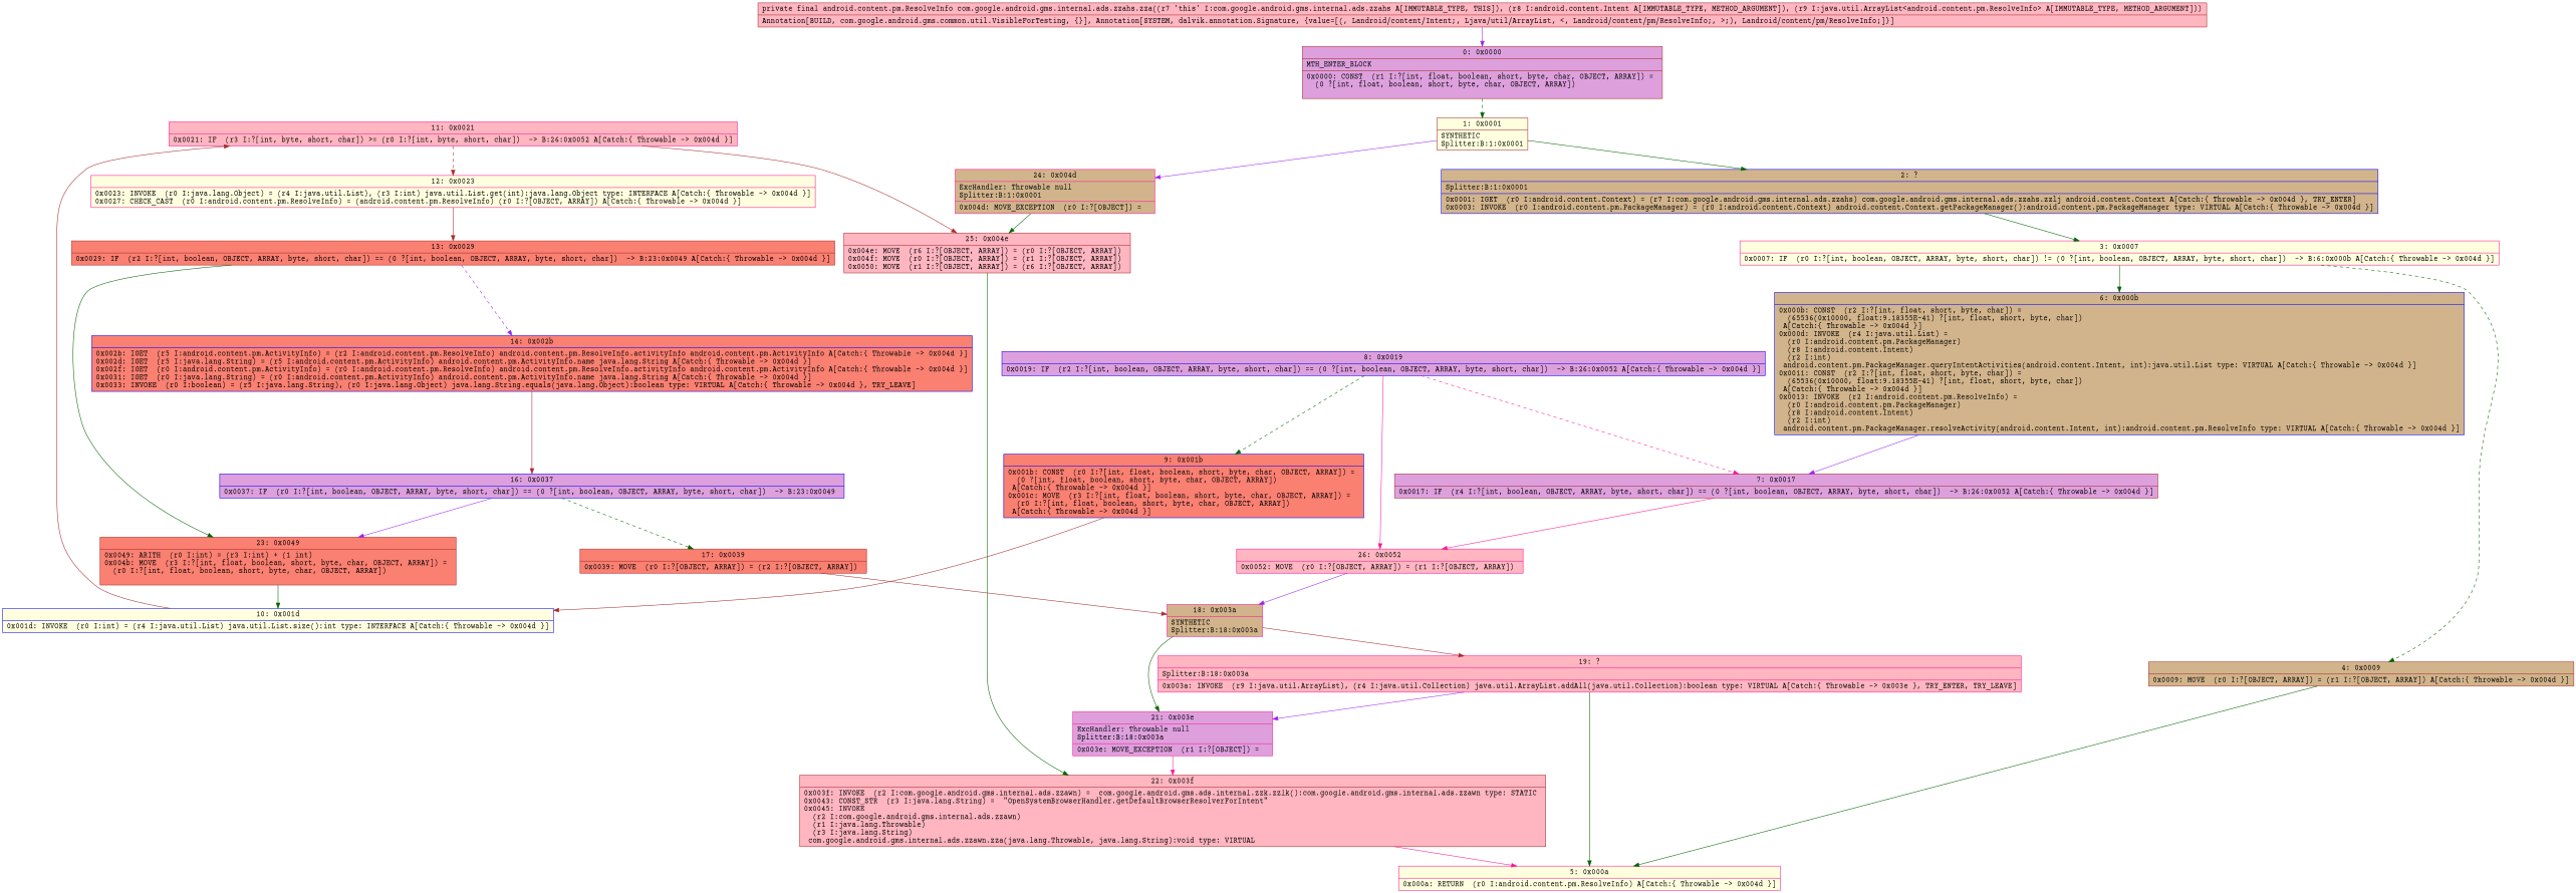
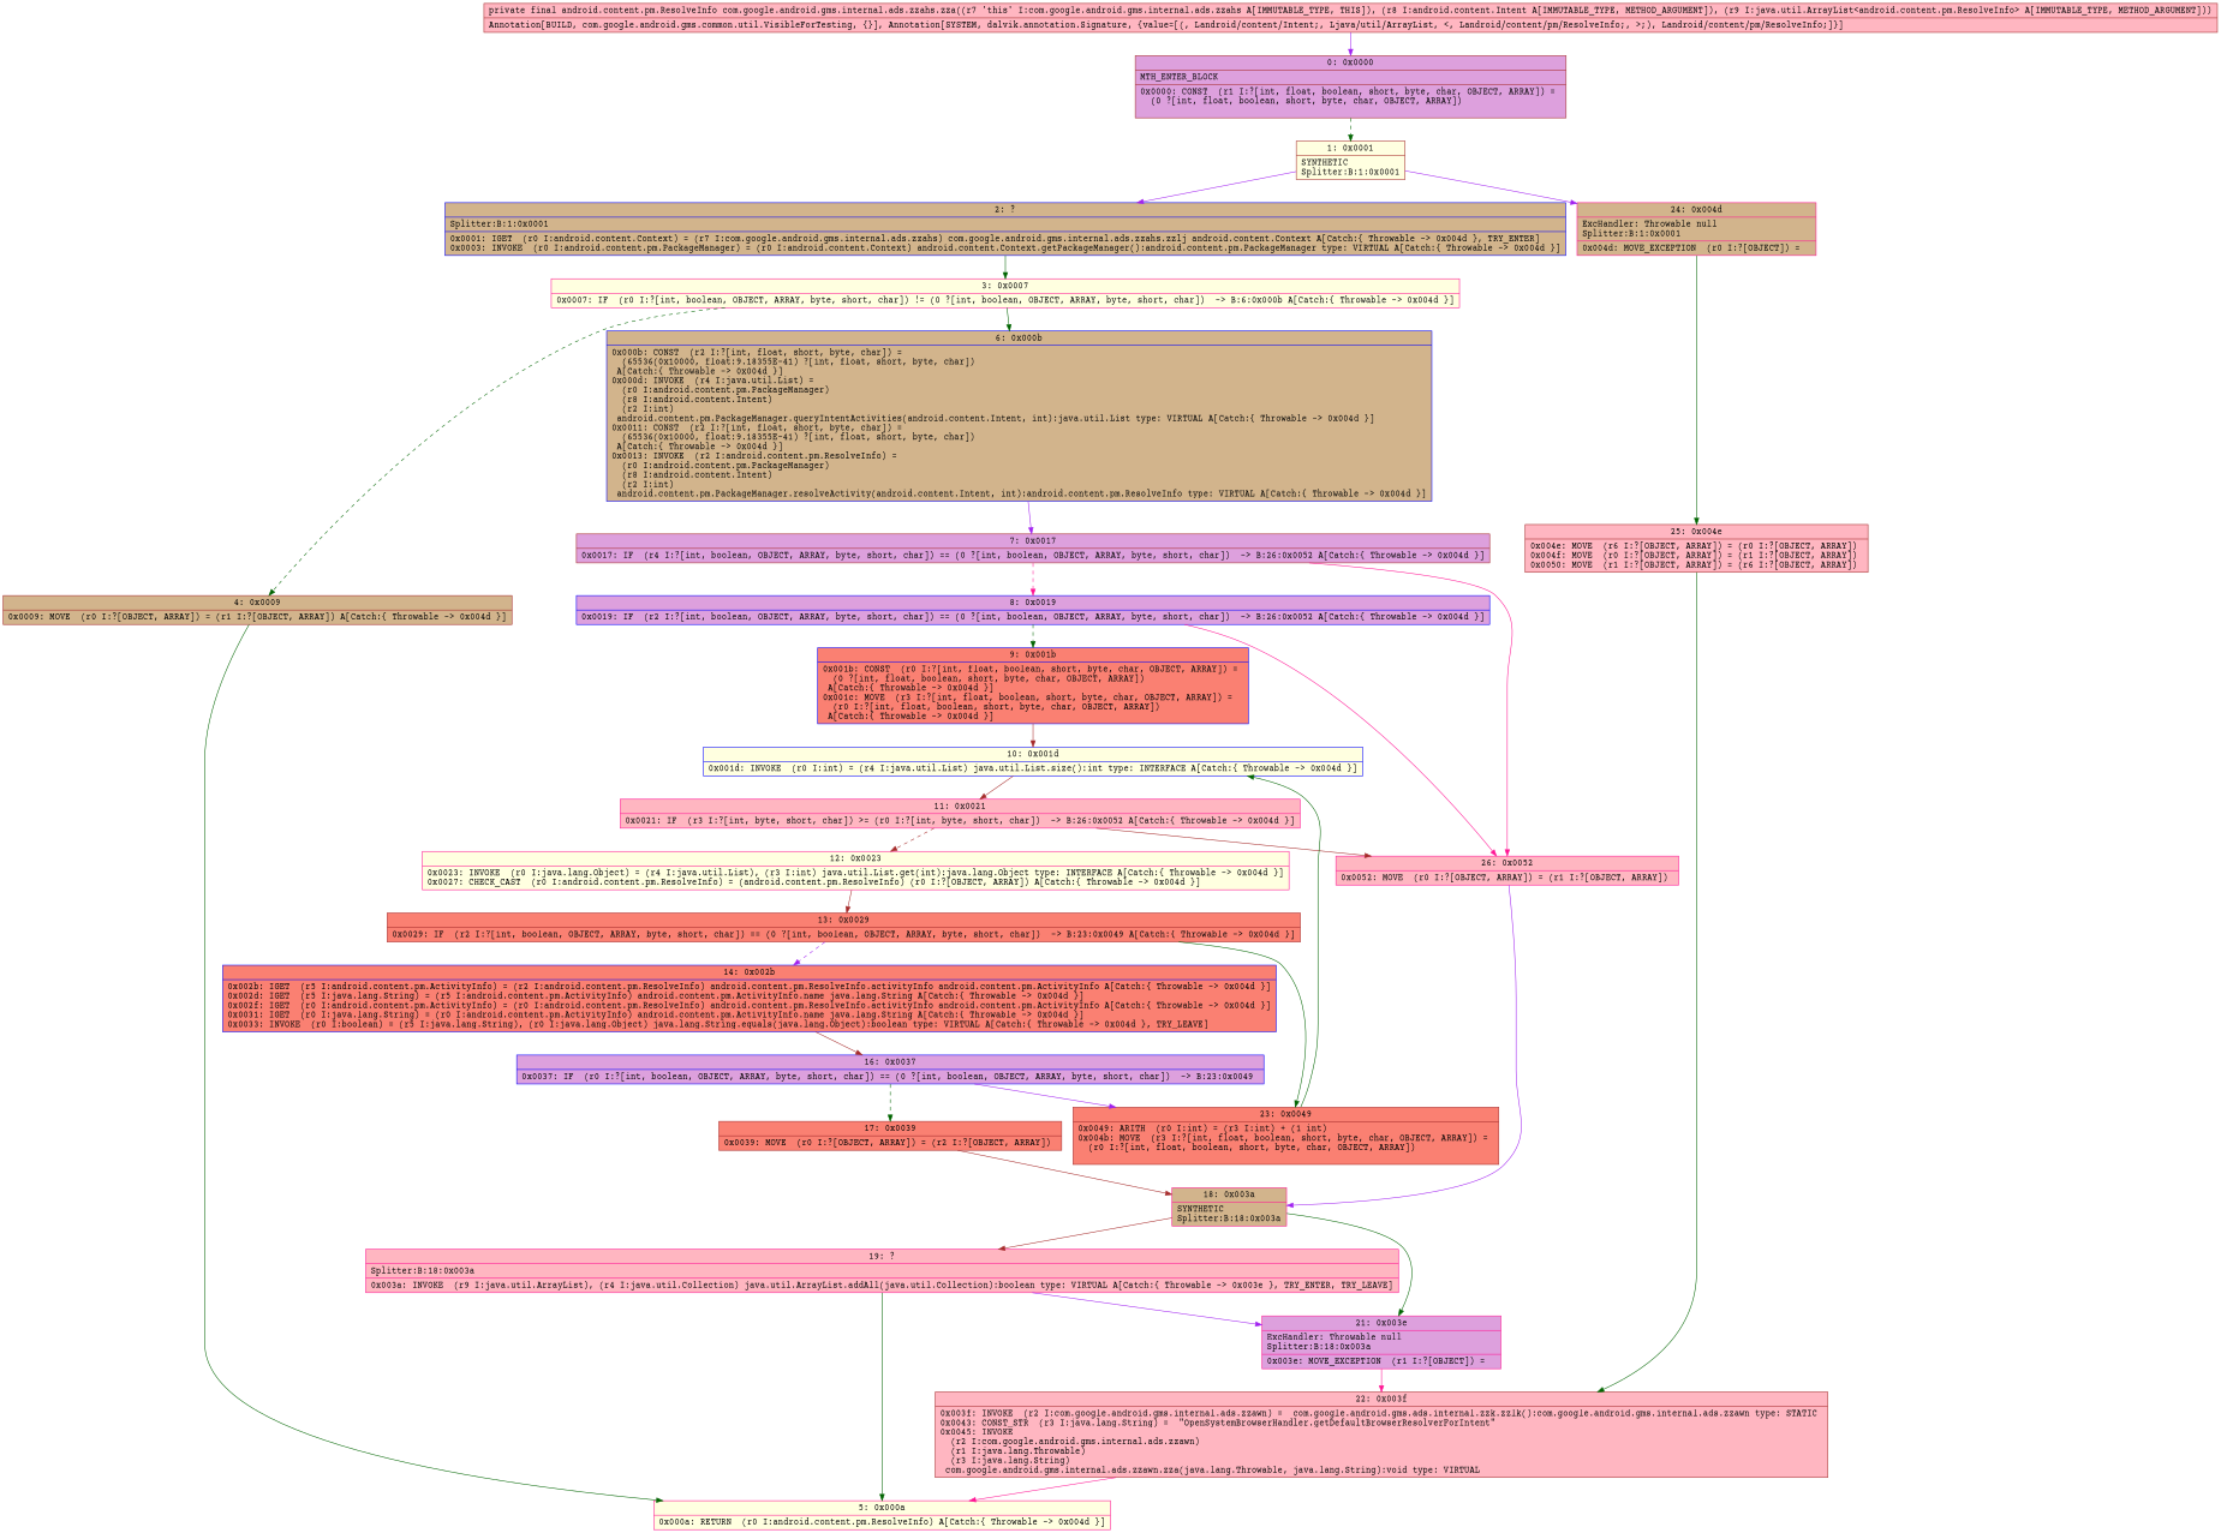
  digraph {
    fontname="Courier Prime"
    node [color=brown fillcolor=lightpink fontname="Courier Prime" shape=record style=filled]
    edge [color=darkgreen fontname="Courier Prime"]
    n1 [fillcolor=plum label="{0\:\ 0x0000|MTH_ENTER_BLOCK\l|0x0000: CONST  (r1 I:?[int, float, boolean, short, byte, char, OBJECT, ARRAY]) = \l  (0 ?[int, float, boolean, short, byte, char, OBJECT, ARRAY])\l \l}"]
    n2 [fillcolor=lightyellow label="{1\:\ 0x0001|SYNTHETIC\lSplitter:B:1:0x0001\l}"]
    n3 [color=blue fillcolor=tan label="{2\:\ ?|Splitter:B:1:0x0001\l|0x0001: IGET  (r0 I:android.content.Context) = (r7 I:com.google.android.gms.internal.ads.zzahs) com.google.android.gms.internal.ads.zzahs.zzlj android.content.Context A[Catch:\{ Throwable \-\> 0x004d \}, TRY_ENTER]\l0x0003: INVOKE  (r0 I:android.content.pm.PackageManager) = (r0 I:android.content.Context) android.content.Context.getPackageManager():android.content.pm.PackageManager type: VIRTUAL A[Catch:\{ Throwable \-\> 0x004d \}]\l}"]
    n4 [color=deeppink fillcolor=tan label="{24\:\ 0x004d|ExcHandler: Throwable null\lSplitter:B:1:0x0001\l|0x004d: MOVE_EXCEPTION  (r0 I:?[OBJECT]) =  \l}"]
    n5 [color=deeppink fillcolor=lightyellow label="{3\:\ 0x0007|0x0007: IF  (r0 I:?[int, boolean, OBJECT, ARRAY, byte, short, char]) != (0 ?[int, boolean, OBJECT, ARRAY, byte, short, char])  \-\> B:6:0x000b A[Catch:\{ Throwable \-\> 0x004d \}]\l}"]
    n6 [label="{25\:\ 0x004e|0x004e: MOVE  (r6 I:?[OBJECT, ARRAY]) = (r0 I:?[OBJECT, ARRAY]) \l0x004f: MOVE  (r0 I:?[OBJECT, ARRAY]) = (r1 I:?[OBJECT, ARRAY]) \l0x0050: MOVE  (r1 I:?[OBJECT, ARRAY]) = (r6 I:?[OBJECT, ARRAY]) \l}"]
    n7 [fillcolor=tan label="{4\:\ 0x0009|0x0009: MOVE  (r0 I:?[OBJECT, ARRAY]) = (r1 I:?[OBJECT, ARRAY]) A[Catch:\{ Throwable \-\> 0x004d \}]\l}"]
    n8 [color=blue fillcolor=tan label="{6\:\ 0x000b|0x000b: CONST  (r2 I:?[int, float, short, byte, char]) = \l  (65536(0x10000, float:9.18355E\-41) ?[int, float, short, byte, char])\l A[Catch:\{ Throwable \-\> 0x004d \}]\l0x000d: INVOKE  (r4 I:java.util.List) = \l  (r0 I:android.content.pm.PackageManager)\l  (r8 I:android.content.Intent)\l  (r2 I:int)\l android.content.pm.PackageManager.queryIntentActivities(android.content.Intent, int):java.util.List type: VIRTUAL A[Catch:\{ Throwable \-\> 0x004d \}]\l0x0011: CONST  (r2 I:?[int, float, short, byte, char]) = \l  (65536(0x10000, float:9.18355E\-41) ?[int, float, short, byte, char])\l A[Catch:\{ Throwable \-\> 0x004d \}]\l0x0013: INVOKE  (r2 I:android.content.pm.ResolveInfo) = \l  (r0 I:android.content.pm.PackageManager)\l  (r8 I:android.content.Intent)\l  (r2 I:int)\l android.content.pm.PackageManager.resolveActivity(android.content.Intent, int):android.content.pm.ResolveInfo type: VIRTUAL A[Catch:\{ Throwable \-\> 0x004d \}]\l}"]
    n9 [color=deeppink fillcolor=lightyellow label="{5\:\ 0x000a|0x000a: RETURN  (r0 I:android.content.pm.ResolveInfo) A[Catch:\{ Throwable \-\> 0x004d \}]\l}"]
    n10 [fillcolor=plum label="{7\:\ 0x0017|0x0017: IF  (r4 I:?[int, boolean, OBJECT, ARRAY, byte, short, char]) == (0 ?[int, boolean, OBJECT, ARRAY, byte, short, char])  \-\> B:26:0x0052 A[Catch:\{ Throwable \-\> 0x004d \}]\l}"]
    n11 [color=blue fillcolor=plum label="{8\:\ 0x0019|0x0019: IF  (r2 I:?[int, boolean, OBJECT, ARRAY, byte, short, char]) == (0 ?[int, boolean, OBJECT, ARRAY, byte, short, char])  \-\> B:26:0x0052 A[Catch:\{ Throwable \-\> 0x004d \}]\l}"]
    n12 [color=deeppink label="{26\:\ 0x0052|0x0052: MOVE  (r0 I:?[OBJECT, ARRAY]) = (r1 I:?[OBJECT, ARRAY]) \l}"]
    n13 [color=blue fillcolor=salmon label="{9\:\ 0x001b|0x001b: CONST  (r0 I:?[int, float, boolean, short, byte, char, OBJECT, ARRAY]) = \l  (0 ?[int, float, boolean, short, byte, char, OBJECT, ARRAY])\l A[Catch:\{ Throwable \-\> 0x004d \}]\l0x001c: MOVE  (r3 I:?[int, float, boolean, short, byte, char, OBJECT, ARRAY]) = \l  (r0 I:?[int, float, boolean, short, byte, char, OBJECT, ARRAY])\l A[Catch:\{ Throwable \-\> 0x004d \}]\l}"]
    n14 [color=deeppink fillcolor=tan label="{18\:\ 0x003a|SYNTHETIC\lSplitter:B:18:0x003a\l}"]
    n15 [color=blue fillcolor=lightyellow label="{10\:\ 0x001d|0x001d: INVOKE  (r0 I:int) = (r4 I:java.util.List) java.util.List.size():int type: INTERFACE A[Catch:\{ Throwable \-\> 0x004d \}]\l}"]
    n16 [color=deeppink label="{11\:\ 0x0021|0x0021: IF  (r3 I:?[int, byte, short, char]) \>= (r0 I:?[int, byte, short, char])  \-\> B:26:0x0052 A[Catch:\{ Throwable \-\> 0x004d \}]\l}"]
    n17 [color=deeppink fillcolor=lightyellow label="{12\:\ 0x0023|0x0023: INVOKE  (r0 I:java.lang.Object) = (r4 I:java.util.List), (r3 I:int) java.util.List.get(int):java.lang.Object type: INTERFACE A[Catch:\{ Throwable \-\> 0x004d \}]\l0x0027: CHECK_CAST  (r0 I:android.content.pm.ResolveInfo) = (android.content.pm.ResolveInfo) (r0 I:?[OBJECT, ARRAY]) A[Catch:\{ Throwable \-\> 0x004d \}]\l}"]
    n18 [fillcolor=salmon label="{13\:\ 0x0029|0x0029: IF  (r2 I:?[int, boolean, OBJECT, ARRAY, byte, short, char]) == (0 ?[int, boolean, OBJECT, ARRAY, byte, short, char])  \-\> B:23:0x0049 A[Catch:\{ Throwable \-\> 0x004d \}]\l}"]
    n19 [color=blue fillcolor=salmon label="{14\:\ 0x002b|0x002b: IGET  (r5 I:android.content.pm.ActivityInfo) = (r2 I:android.content.pm.ResolveInfo) android.content.pm.ResolveInfo.activityInfo android.content.pm.ActivityInfo A[Catch:\{ Throwable \-\> 0x004d \}]\l0x002d: IGET  (r5 I:java.lang.String) = (r5 I:android.content.pm.ActivityInfo) android.content.pm.ActivityInfo.name java.lang.String A[Catch:\{ Throwable \-\> 0x004d \}]\l0x002f: IGET  (r0 I:android.content.pm.ActivityInfo) = (r0 I:android.content.pm.ResolveInfo) android.content.pm.ResolveInfo.activityInfo android.content.pm.ActivityInfo A[Catch:\{ Throwable \-\> 0x004d \}]\l0x0031: IGET  (r0 I:java.lang.String) = (r0 I:android.content.pm.ActivityInfo) android.content.pm.ActivityInfo.name java.lang.String A[Catch:\{ Throwable \-\> 0x004d \}]\l0x0033: INVOKE  (r0 I:boolean) = (r5 I:java.lang.String), (r0 I:java.lang.Object) java.lang.String.equals(java.lang.Object):boolean type: VIRTUAL A[Catch:\{ Throwable \-\> 0x004d \}, TRY_LEAVE]\l}"]
    n20 [fillcolor=salmon label="{23\:\ 0x0049|0x0049: ARITH  (r0 I:int) = (r3 I:int) + (1 int) \l0x004b: MOVE  (r3 I:?[int, float, boolean, short, byte, char, OBJECT, ARRAY]) = \l  (r0 I:?[int, float, boolean, short, byte, char, OBJECT, ARRAY])\l \l}"]
    n21 [color=blue fillcolor=plum label="{16\:\ 0x0037|0x0037: IF  (r0 I:?[int, boolean, OBJECT, ARRAY, byte, short, char]) == (0 ?[int, boolean, OBJECT, ARRAY, byte, short, char])  \-\> B:23:0x0049 \l}"]
    n22 [fillcolor=salmon label="{17\:\ 0x0039|0x0039: MOVE  (r0 I:?[OBJECT, ARRAY]) = (r2 I:?[OBJECT, ARRAY]) \l}"]
    n23 [color=deeppink label="{19\:\ ?|Splitter:B:18:0x003a\l|0x003a: INVOKE  (r9 I:java.util.ArrayList), (r4 I:java.util.Collection) java.util.ArrayList.addAll(java.util.Collection):boolean type: VIRTUAL A[Catch:\{ Throwable \-\> 0x003e \}, TRY_ENTER, TRY_LEAVE]\l}"]
    n24 [color=deeppink fillcolor=plum label="{21\:\ 0x003e|ExcHandler: Throwable null\lSplitter:B:18:0x003a\l|0x003e: MOVE_EXCEPTION  (r1 I:?[OBJECT]) =  \l}"]
    n25 [label="{22\:\ 0x003f|0x003f: INVOKE  (r2 I:com.google.android.gms.internal.ads.zzawn) =  com.google.android.gms.ads.internal.zzk.zzlk():com.google.android.gms.internal.ads.zzawn type: STATIC \l0x0043: CONST_STR  (r3 I:java.lang.String) =  \"OpenSystemBrowserHandler.getDefaultBrowserResolverForIntent\" \l0x0045: INVOKE  \l  (r2 I:com.google.android.gms.internal.ads.zzawn)\l  (r1 I:java.lang.Throwable)\l  (r3 I:java.lang.String)\l com.google.android.gms.internal.ads.zzawn.zza(java.lang.Throwable, java.lang.String):void type: VIRTUAL \l}"]
    n26 [label="{private final android.content.pm.ResolveInfo com.google.android.gms.internal.ads.zzahs.zza((r7 'this' I:com.google.android.gms.internal.ads.zzahs A[IMMUTABLE_TYPE, THIS]), (r8 I:android.content.Intent A[IMMUTABLE_TYPE, METHOD_ARGUMENT]), (r9 I:java.util.ArrayList\<android.content.pm.ResolveInfo\> A[IMMUTABLE_TYPE, METHOD_ARGUMENT]))  | Annotation[BUILD, com.google.android.gms.common.util.VisibleForTesting, \{\}], Annotation[SYSTEM, dalvik.annotation.Signature, \{value=[(, Landroid\/content\/Intent;, Ljava\/util\/ArrayList, \<, Landroid\/content\/pm\/ResolveInfo;, \>;), Landroid\/content\/pm\/ResolveInfo;]\}]\l}"]
    n1 -> n2 [style=dashed]
-   n2 -> n3
+   n2 -> n3 [color=purple]
    n2 -> n4 [color=purple]
    n3 -> n5
    n4 -> n6
    n5 -> n7 [style=dashed]
    n5 -> n8
    n6 -> n25
    n7 -> n9
    n8 -> n10 [color=purple]
-   n11 -> n10 [color=deeppink style=dashed]
+   n10 -> n11 [color=deeppink style=dashed]
    n10 -> n12 [color=deeppink]
    n11 -> n12 [color=deeppink]
    n11 -> n13 [style=dashed]
    n12 -> n14 [color=purple]
    n13 -> n15 [color=brown]
    n14 -> n23 [color=brown]
    n14 -> n24
    n15 -> n16 [color=brown]
-   n16 -> n6 [color=brown]
+   n16 -> n12 [color=brown]
    n16 -> n17 [color=brown style=dashed]
    n17 -> n18 [color=brown]
    n18 -> n19 [color=purple style=dashed]
    n18 -> n20
    n19 -> n21 [color=brown]
    n20 -> n15
    n21 -> n20 [color=purple]
    n21 -> n22 [style=dashed]
    n22 -> n14 [color=brown]
    n23 -> n9
    n23 -> n24 [color=purple]
    n24 -> n25 [color=deeppink]
    n25 -> n9 [color=deeppink]
    n26 -> n1 [color=purple]
  }
